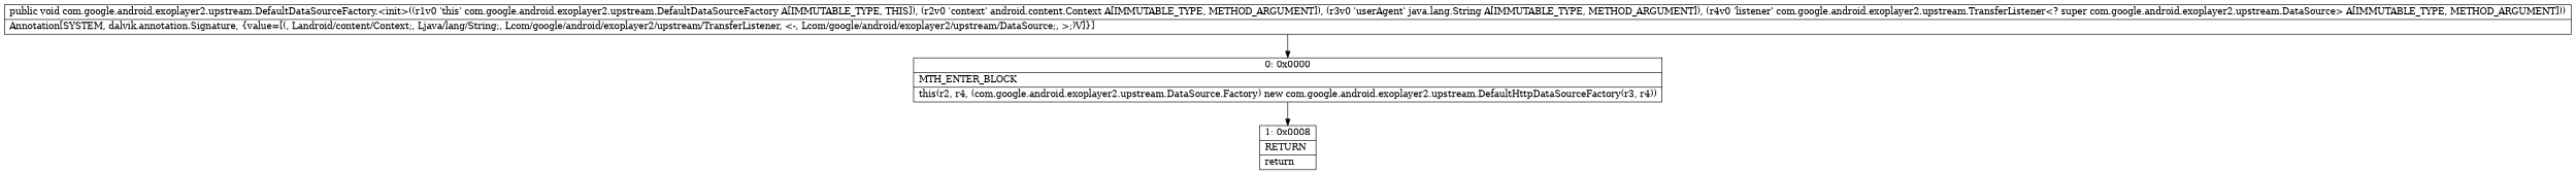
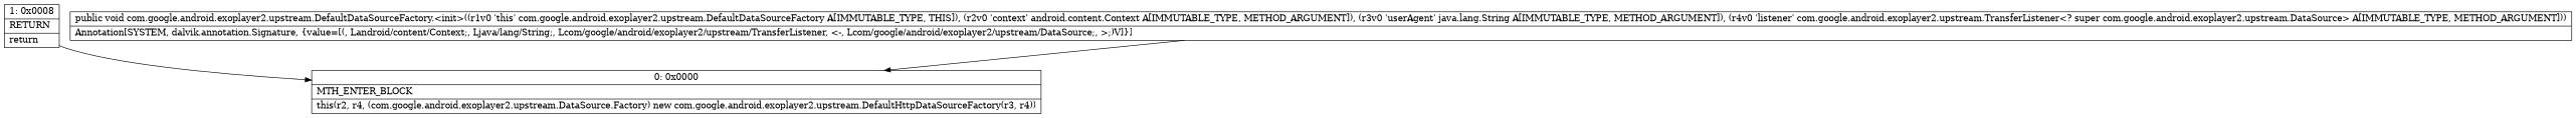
  digraph {
    node [shape=record]
    n1 [label="{0\:\ 0x0000|MTH_ENTER_BLOCK\l|this(r2, r4, (com.google.android.exoplayer2.upstream.DataSource.Factory) new com.google.android.exoplayer2.upstream.DefaultHttpDataSourceFactory(r3, r4))\l}"]
    n2 [label="{1\:\ 0x0008|RETURN\l|return\l}"]
    n3 [label="{public void com.google.android.exoplayer2.upstream.DefaultDataSourceFactory.\<init\>((r1v0 'this' com.google.android.exoplayer2.upstream.DefaultDataSourceFactory A[IMMUTABLE_TYPE, THIS]), (r2v0 'context' android.content.Context A[IMMUTABLE_TYPE, METHOD_ARGUMENT]), (r3v0 'userAgent' java.lang.String A[IMMUTABLE_TYPE, METHOD_ARGUMENT]), (r4v0 'listener' com.google.android.exoplayer2.upstream.TransferListener\<? super com.google.android.exoplayer2.upstream.DataSource\> A[IMMUTABLE_TYPE, METHOD_ARGUMENT]))  | Annotation[SYSTEM, dalvik.annotation.Signature, \{value=[(, Landroid\/content\/Context;, Ljava\/lang\/String;, Lcom\/google\/android\/exoplayer2\/upstream\/TransferListener, \<\-, Lcom\/google\/android\/exoplayer2\/upstream\/DataSource;, \>;)V]\}]\l}"]
-   n1 -> n2
+   n2 -> n1
    n3 -> n1
  }
